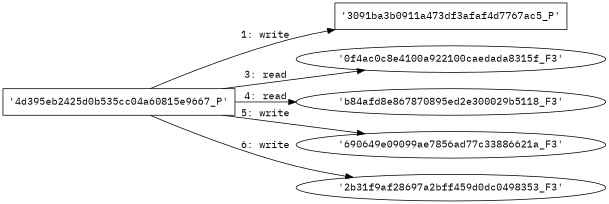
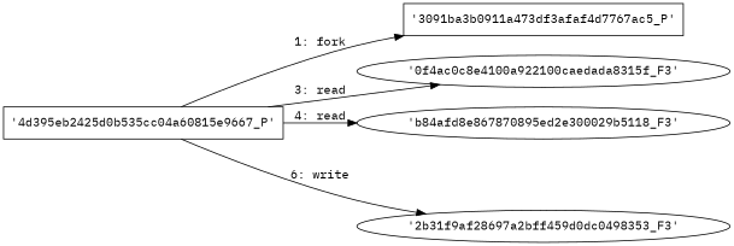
  digraph {
    engine=neato
    fixedsize=false
    fontname="IBM Plex Mono"
    fontsize=10
    nodesep=0.3
    rankdir=LR
    ranksep=0
    splines=true
    node [fontname="IBM Plex Mono" node_type=file shape=ellipse]
    edge [fontname="IBM Plex Mono"]
    "'4d395eb2425d0b535cc04a60815e9667_P'" [node_type=Process shape=box]
    "'3091ba3b0911a473df3afaf4d7767ac5_P'" [node_type=Process shape=box]
    n3 [label="'0f4ac0c8e4100a922100caedada8315f_F3'"]
    "'b84afd8e867870895ed2e300029b5118_F3'"
-   "'690649e09099ae7856ad77c33886621a_F3'"
    "'2b31f9af28697a2bff459d0dc0498353_F3'"
-   "'4d395eb2425d0b535cc04a60815e9667_P'" -> "'3091ba3b0911a473df3afaf4d7767ac5_P'" [label="1: write"]
+   "'4d395eb2425d0b535cc04a60815e9667_P'" -> "'3091ba3b0911a473df3afaf4d7767ac5_P'" [label="1: fork"]
    "'4d395eb2425d0b535cc04a60815e9667_P'" -> n3 [label="3: read"]
    "'4d395eb2425d0b535cc04a60815e9667_P'" -> "'b84afd8e867870895ed2e300029b5118_F3'" [label="4: read"]
-   "'4d395eb2425d0b535cc04a60815e9667_P'" -> "'690649e09099ae7856ad77c33886621a_F3'" [label="5: write"]
    "'4d395eb2425d0b535cc04a60815e9667_P'" -> "'2b31f9af28697a2bff459d0dc0498353_F3'" [label="6: write"]
  }
